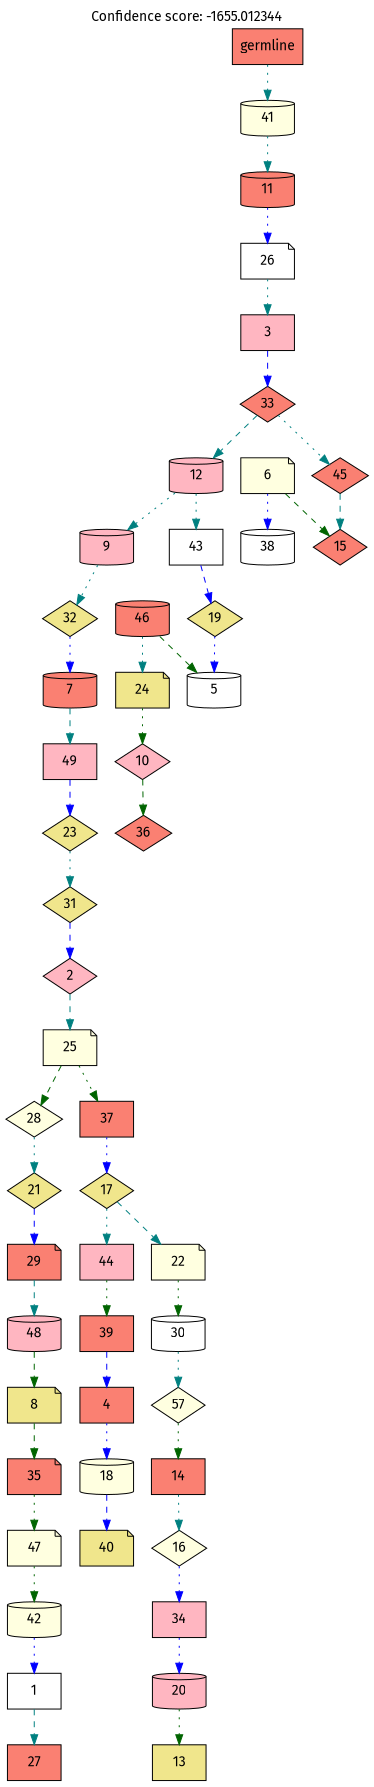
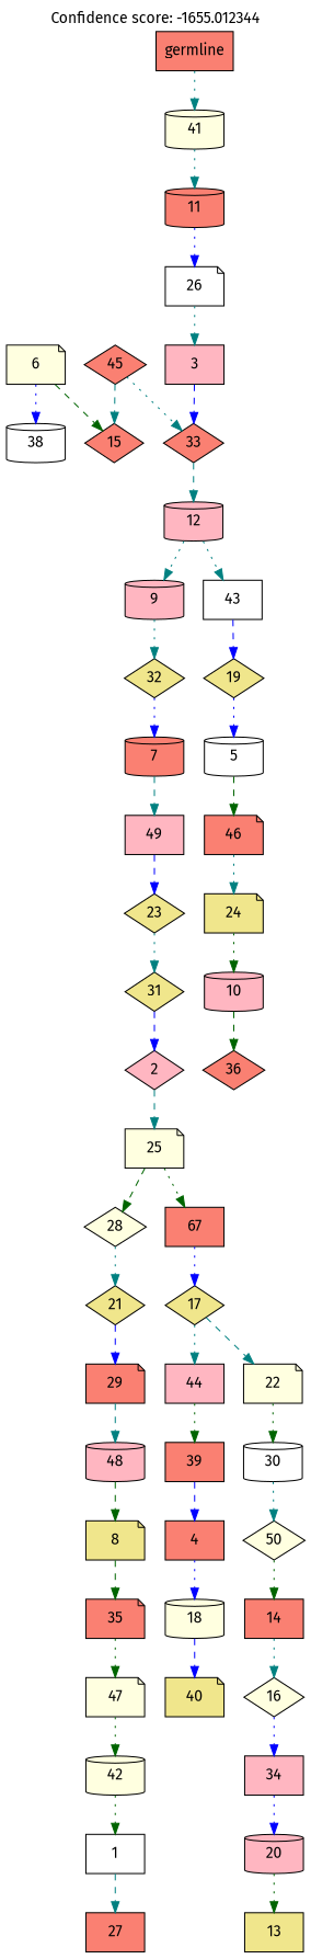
  digraph {
    fontname="Fira Sans"
    label="Confidence score: -1655.012344"
    labelloc=t
    node [fillcolor=salmon fontname="Fira Sans" shape=cylinder style=filled]
    edge [color=teal fontname="Fira Sans" style=dotted]
    n1 [fillcolor=white label=1 shape=box]
    n2 [label=27 shape=box]
    n3 [fillcolor=lightyellow label=42]
    n4 [fillcolor=lightyellow label=47 shape=note]
    n5 [label=35 shape=note]
    n6 [fillcolor=khaki label=8 shape=note]
    n7 [fillcolor=lightpink label=48]
    n8 [label=29 shape=note]
    n9 [fillcolor=khaki label=21 shape=diamond]
    n10 [fillcolor=lightyellow label=28 shape=diamond]
    n11 [fillcolor=lightpink label=20]
    n12 [fillcolor=khaki label=13 shape=box]
    n13 [fillcolor=lightpink label=34 shape=box]
    n14 [fillcolor=lightyellow label=16 shape=diamond]
    n15 [label=14 shape=box]
-   n16 [fillcolor=lightyellow label=57 shape=diamond]
+   n16 [fillcolor=lightyellow label=50 shape=diamond]
    n17 [fillcolor=white label=30]
    n18 [fillcolor=lightyellow label=22 shape=note]
    n19 [fillcolor=lightyellow label=18]
    n20 [fillcolor=khaki label=40 shape=note]
    n21 [label=4 shape=box]
    n22 [label=39 shape=box]
    n23 [fillcolor=lightpink label=44 shape=box]
    n24 [fillcolor=khaki label=17 shape=diamond]
-   n25 [label=37 shape=box]
+   n25 [label=67 shape=box]
    n26 [fillcolor=lightyellow label=25 shape=note]
    n27 [fillcolor=lightpink label=2 shape=diamond]
    n28 [fillcolor=khaki label=31 shape=diamond]
    n29 [fillcolor=khaki label=23 shape=diamond]
    n30 [fillcolor=lightpink label=49 shape=box]
    n31 [label=7]
    n32 [fillcolor=khaki label=32 shape=diamond]
    n33 [fillcolor=lightpink label=9]
-   n34 [fillcolor=lightpink label=10 shape=diamond]
+   n34 [fillcolor=lightpink label=10]
    n35 [label=36 shape=diamond]
    n36 [fillcolor=khaki label=24 shape=note]
-   n37 [label=46]
+   n37 [label=46 shape=note]
    n38 [fillcolor=white label=5]
    n39 [fillcolor=khaki label=19 shape=diamond]
    n40 [fillcolor=white label=43 shape=box]
    n41 [fillcolor=lightpink label=12]
    n42 [fillcolor=lightyellow label=6 shape=note]
    n43 [fillcolor=white label=38]
    n44 [label=15 shape=diamond]
    n45 [label=45 shape=diamond]
    n46 [label=33 shape=diamond]
    n47 [fillcolor=lightpink label=3 shape=box]
    n48 [fillcolor=white label=26 shape=note]
    n49 [label=11]
    n50 [fillcolor=lightyellow label=41]
    n51 [label=germline shape=box]
    n1 -> n2 [style=dashed]
-   n3 -> n1 [color=blue]
+   n3 -> n1 [color=darkgreen]
    n4 -> n3 [color=darkgreen]
    n5 -> n4 [color=darkgreen]
    n6 -> n5 [color=darkgreen style=dashed]
    n7 -> n6 [color=darkgreen style=dashed]
    n8 -> n7 [style=dashed]
    n9 -> n8 [color=blue style=dashed]
    n10 -> n9
    n11 -> n12 [color=darkgreen]
    n13 -> n11 [color=blue]
    n14 -> n13 [color=blue]
    n15 -> n14
    n16 -> n15 [color=darkgreen]
    n17 -> n16
    n18 -> n17 [color=darkgreen]
    n19 -> n20 [color=blue style=dashed]
    n21 -> n19 [color=blue]
    n22 -> n21 [color=blue style=dashed]
    n23 -> n22 [color=darkgreen]
    n24 -> n18 [style=dashed]
    n24 -> n23
    n25 -> n24 [color=blue]
    n26 -> n10 [color=darkgreen style=dashed]
    n26 -> n25 [color=darkgreen]
    n27 -> n26 [style=dashed]
    n28 -> n27 [color=blue style=dashed]
    n29 -> n28
    n30 -> n29 [color=blue style=dashed]
    n31 -> n30 [style=dashed]
    n32 -> n31 [color=blue]
    n33 -> n32
    n34 -> n35 [color=darkgreen style=dashed]
    n36 -> n34 [color=darkgreen]
    n37 -> n36
-   n37 -> n38 [color=darkgreen style=dashed]
+   n38 -> n37 [color=darkgreen style=dashed]
    n39 -> n38 [color=blue]
    n40 -> n39 [color=blue style=dashed]
    n41 -> n33
    n41 -> n40
    n42 -> n43 [color=blue]
    n42 -> n44 [color=darkgreen style=dashed]
    n45 -> n44 [style=dashed]
    n46 -> n41 [style=dashed]
-   n46 -> n45
+   n45 -> n46
    n47 -> n46 [color=blue style=dashed]
    n48 -> n47
    n49 -> n48 [color=blue]
    n50 -> n49
    n51 -> n50
  }
